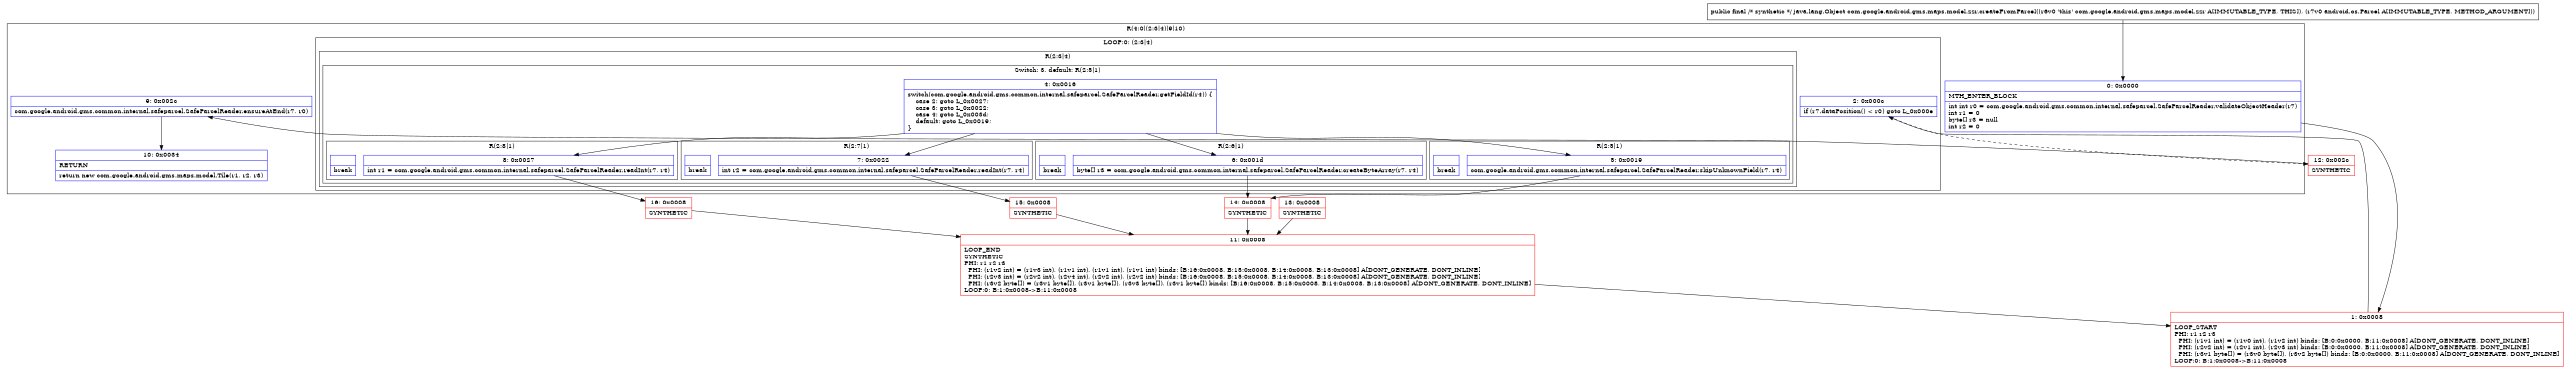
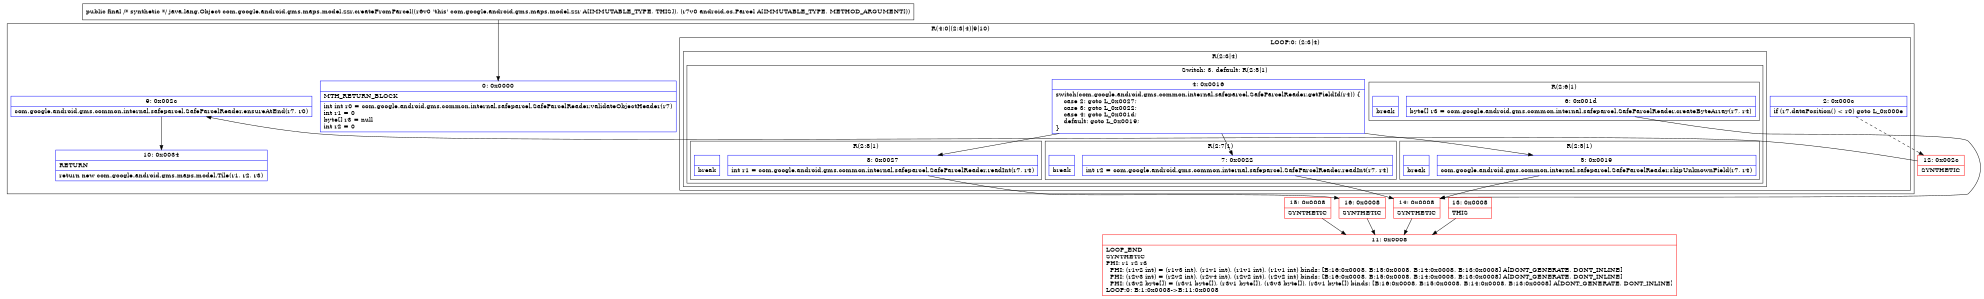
  digraph {
    node [color=blue shape=record]
    n1 [label="{8\:\ 0x0027|int r1 = com.google.android.gms.common.internal.safeparcel.SafeParcelReader.readInt(r7, r4)\l}"]
    n2 [label="{|break\l}"]
    n3 [label="{7\:\ 0x0022|int r2 = com.google.android.gms.common.internal.safeparcel.SafeParcelReader.readInt(r7, r4)\l}"]
    n4 [label="{|break\l}"]
    n5 [label="{6\:\ 0x001d|byte[] r3 = com.google.android.gms.common.internal.safeparcel.SafeParcelReader.createByteArray(r7, r4)\l}"]
    n6 [label="{|break\l}"]
    n7 [label="{5\:\ 0x0019|com.google.android.gms.common.internal.safeparcel.SafeParcelReader.skipUnknownField(r7, r4)\l}"]
    n8 [label="{|break\l}"]
-   n9 [label="{4\:\ 0x0016|switch(com.google.android.gms.common.internal.safeparcel.SafeParcelReader.getFieldId(r4)) \{\l    case 2: goto L_0x0027;\l    case 3: goto L_0x0022;\l    case 4: goto L_0x003d;\l    default: goto L_0x0019;\l\}\l}"]
+   n9 [label="{4\:\ 0x0016|switch(com.google.android.gms.common.internal.safeparcel.SafeParcelReader.getFieldId(r4)) \{\l    case 2: goto L_0x0027;\l    case 3: goto L_0x0022;\l    case 4: goto L_0x001d;\l    default: goto L_0x0019;\l\}\l}"]
    n10 [label="{2\:\ 0x000c|if (r7.dataPosition() \< r0) goto L_0x000e\l}"]
-   n11 [label="{0\:\ 0x0000|MTH_ENTER_BLOCK\l|int int r0 = com.google.android.gms.common.internal.safeparcel.SafeParcelReader.validateObjectHeader(r7)\lint r1 = 0\lbyte[] r3 = null\lint r2 = 0\l}"]
+   n11 [label="{0\:\ 0x0000|MTH_RETURN_BLOCK\l|int int r0 = com.google.android.gms.common.internal.safeparcel.SafeParcelReader.validateObjectHeader(r7)\lint r1 = 0\lbyte[] r3 = null\lint r2 = 0\l}"]
    n12 [label="{9\:\ 0x002c|com.google.android.gms.common.internal.safeparcel.SafeParcelReader.ensureAtEnd(r7, r0)\l}"]
    n13 [label="{10\:\ 0x0034|RETURN\l|return new com.google.android.gms.maps.model.Tile(r1, r2, r3)\l}"]
    n14 [color=red label="{16\:\ 0x0008|SYNTHETIC\l}"]
    n15 [color=red label="{15\:\ 0x0008|SYNTHETIC\l}"]
    n16 [color=red label="{14\:\ 0x0008|SYNTHETIC\l}"]
    n17 [color=red label="{12\:\ 0x002c|SYNTHETIC\l}"]
-   n18 [color=red label="{1\:\ 0x0008|LOOP_START\lPHI: r1 r2 r3 \l  PHI: (r1v1 int) = (r1v0 int), (r1v2 int) binds: [B:0:0x0000, B:11:0x0008] A[DONT_GENERATE, DONT_INLINE]\l  PHI: (r2v2 int) = (r2v1 int), (r2v3 int) binds: [B:0:0x0000, B:11:0x0008] A[DONT_GENERATE, DONT_INLINE]\l  PHI: (r3v1 byte[]) = (r3v0 byte[]), (r3v2 byte[]) binds: [B:0:0x0000, B:11:0x0008] A[DONT_GENERATE, DONT_INLINE]\lLOOP:0: B:1:0x0008\-\>B:11:0x0008\l}"]
    n19 [color=red label="{11\:\ 0x0008|LOOP_END\lSYNTHETIC\lPHI: r1 r2 r3 \l  PHI: (r1v2 int) = (r1v3 int), (r1v1 int), (r1v1 int), (r1v1 int) binds: [B:16:0x0008, B:15:0x0008, B:14:0x0008, B:13:0x0008] A[DONT_GENERATE, DONT_INLINE]\l  PHI: (r2v3 int) = (r2v2 int), (r2v4 int), (r2v2 int), (r2v2 int) binds: [B:16:0x0008, B:15:0x0008, B:14:0x0008, B:13:0x0008] A[DONT_GENERATE, DONT_INLINE]\l  PHI: (r3v2 byte[]) = (r3v1 byte[]), (r3v1 byte[]), (r3v3 byte[]), (r3v1 byte[]) binds: [B:16:0x0008, B:15:0x0008, B:14:0x0008, B:13:0x0008] A[DONT_GENERATE, DONT_INLINE]\lLOOP:0: B:1:0x0008\-\>B:11:0x0008\l}"]
-   n20 [color=red label="{13\:\ 0x0008|SYNTHETIC\l}"]
+   n20 [color=red label="{13\:\ 0x0008|THIS\l}"]
    n21 [label="{public final \/* synthetic *\/ java.lang.Object com.google.android.gms.maps.model.zzr.createFromParcel((r6v0 'this' com.google.android.gms.maps.model.zzr A[IMMUTABLE_TYPE, THIS]), (r7v0 android.os.Parcel A[IMMUTABLE_TYPE, METHOD_ARGUMENT])) }" color=""]
    subgraph cluster_1 {
      label="R(4:0|(2:3|4)|9|10)"
      n11
      n12
      n13
      subgraph cluster_2 {
        label="LOOP:0: (2:3|4)"
        n10
        subgraph cluster_3 {
          label="R(2:3|4)"
          subgraph cluster_4 {
            label="Switch: 3, default: R(2:5|1)"
            n9
            subgraph cluster_5 {
              label="R(2:8|1)"
              n1
              n2
            }
            subgraph cluster_6 {
              label="R(2:7|1)"
              n3
              n4
            }
            subgraph cluster_7 {
              label="R(2:6|1)"
              n5
              n6
            }
            subgraph cluster_8 {
              label="R(2:5|1)"
              n7
              n8
            }
          }
        }
      }
    }
    n1 -> n14
-   n3 -> n15
+   n3 -> n16
    n5 -> n16
    n7 -> n16
    n9 -> n1
    n9 -> n3
-   n9 -> n5
    n9 -> n7
    n10 -> n17 [style=dashed]
-   n11 -> n18
    n12 -> n13
    n14 -> n19
    n15 -> n19
    n16 -> n19
    n17 -> n12
-   n18 -> n10
-   n19 -> n18
    n20 -> n19
    n21 -> n11
  }
